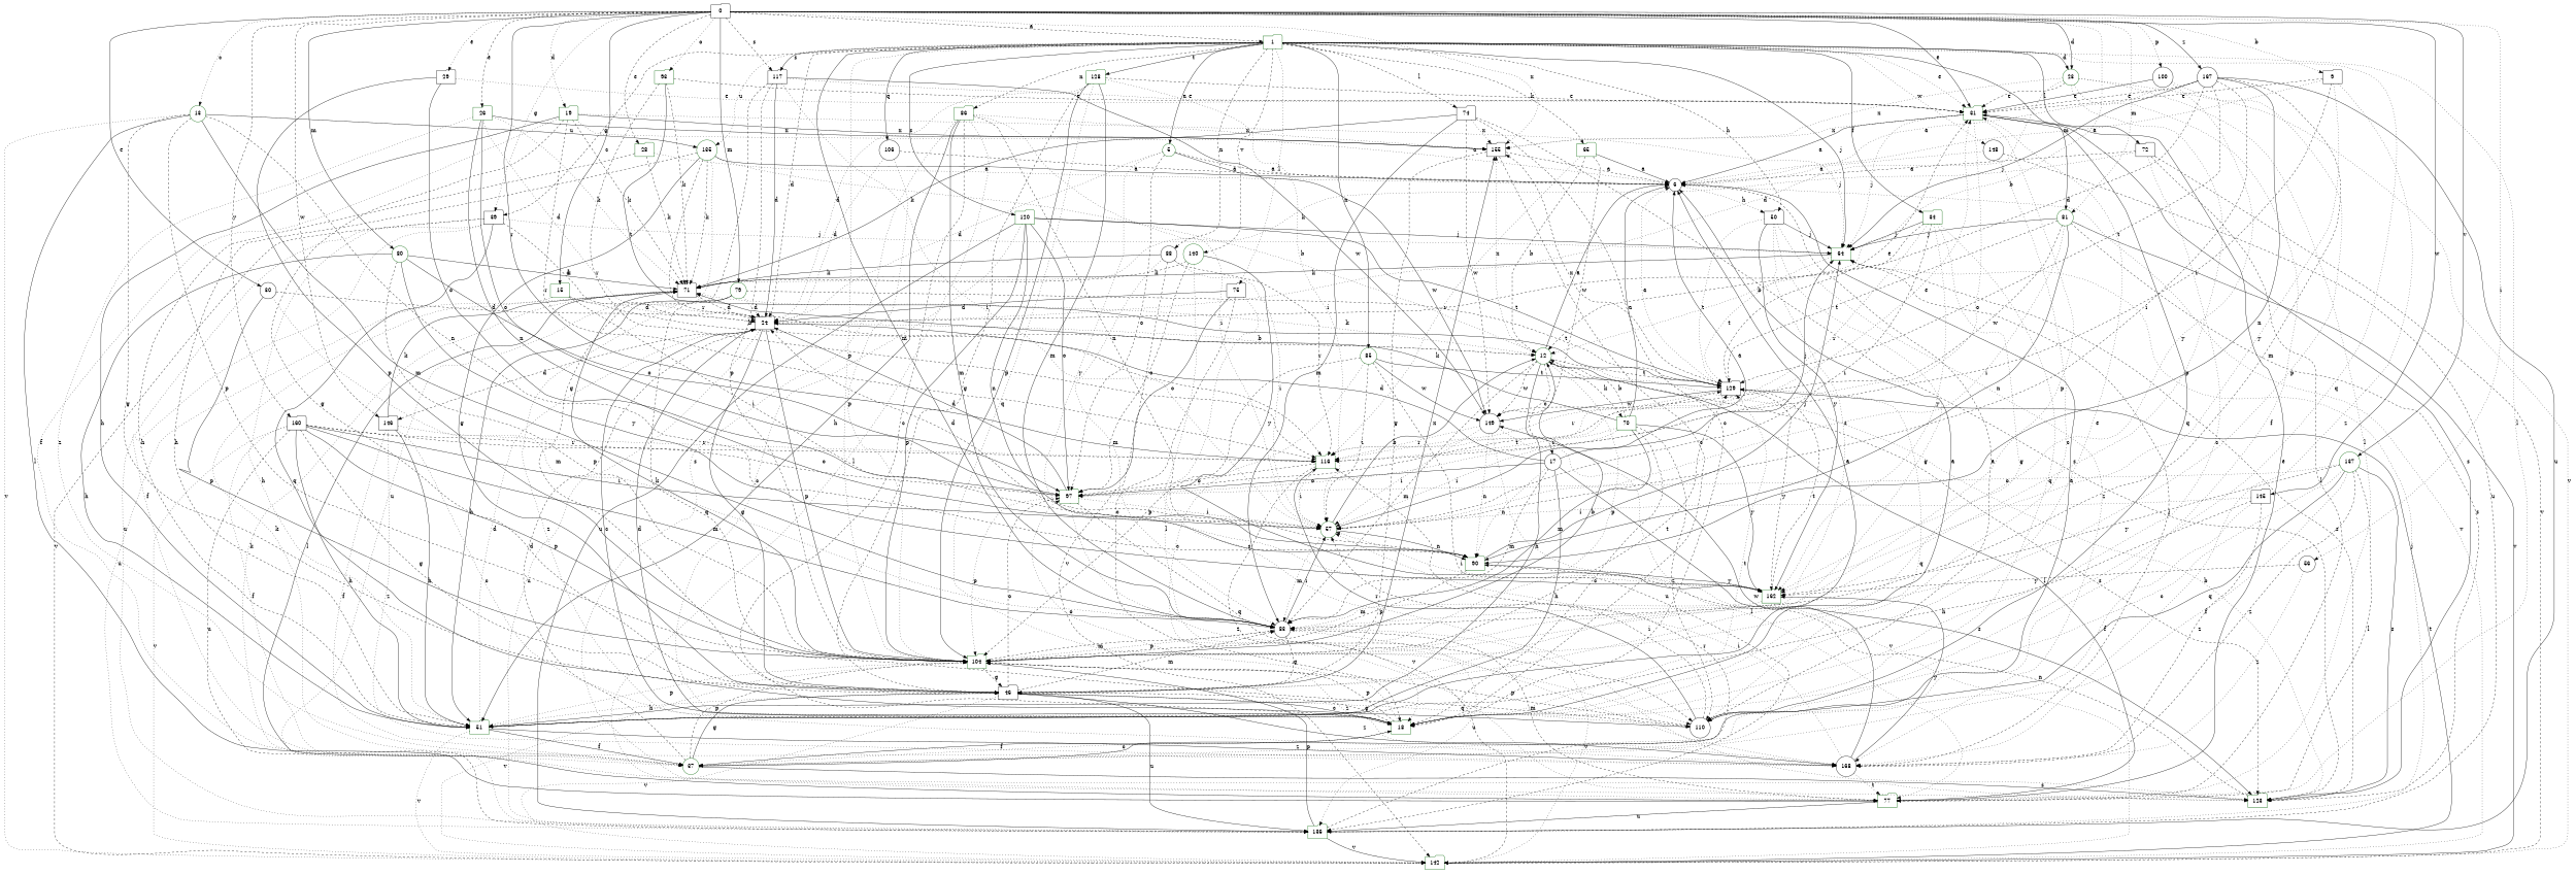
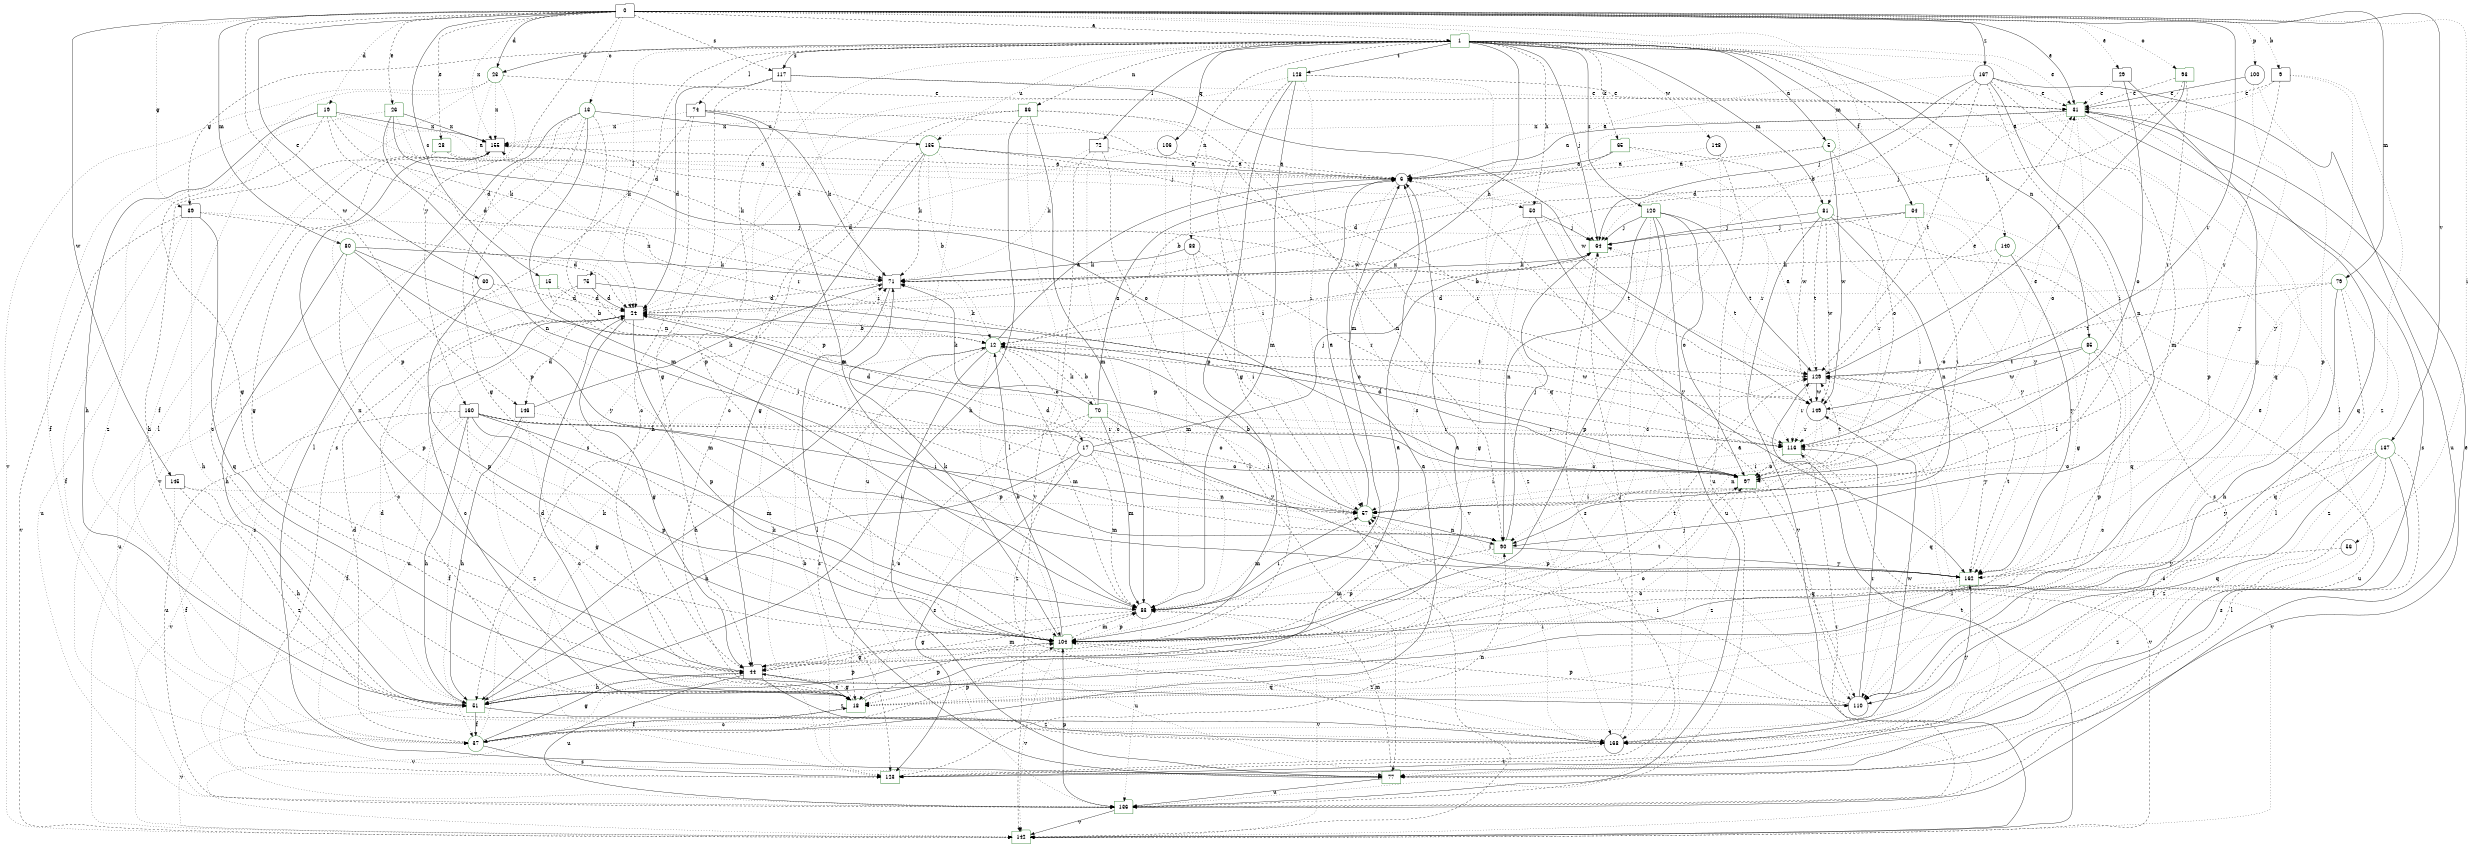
  strict digraph {
    node [color=darkgreen shape=folder]
    edge [style=dotted]
    0 [color=black]
    1
    9 [color=black]
    12 [shape=circle]
    13 [shape=circle]
    15
    19
    23 [shape=circle]
    26
    28
    29 [color=black]
    30 [color=black shape=circle]
    31
    39 [color=black]
    56 [color=black shape=circle]
    79 [shape=circle]
    80 [shape=circle]
    81 [shape=circle]
    93
    100 [color=black shape=circle]
    116
    117 [color=black]
    137 [shape=circle]
    145 [color=black]
    146 [color=black]
    155 [color=black]
    160 [color=black]
    167 [color=black shape=circle]
    5 [shape=circle]
    24 [color=black]
    34
    50 [color=black]
    64
    65
    72 [color=black]
    74 [color=black]
    75 [color=black]
    77
    83 [color=black shape=circle]
    85 [shape=circle]
    86
    88 [color=black shape=circle]
    104
    106 [color=black shape=circle]
    110 [color=black shape=circle]
    120
    128
    135 [shape=circle]
    140 [shape=circle]
    148 [color=black shape=circle]
    6 [color=black shape=circle]
    162
    168 [color=black shape=circle]
    149 [color=black shape=circle]
    17 [color=black shape=circle]
    51
    70
    71 [color=black]
    123
    129 [color=black]
    142
-   44 [color=black label=46]
+   44 [color=black]
    90
    57 [shape=circle]
    136
    37 [shape=circle]
    97
    18
    0 -> 1 [label=a style=dashed]
    0 -> 9 [label=b]
    0 -> 12 [label=b]
    0 -> 13 [label=c]
    0 -> 15 [label=c style=solid]
    0 -> 19 [label=d]
    0 -> 23 [label=d style=solid]
    0 -> 26 [label=e style=dashed]
    0 -> 28 [label=e style=dashed]
    0 -> 29 [label=e]
    0 -> 30 [label=e style=solid]
    0 -> 31 [label=e style=solid]
    0 -> 39 [label=g]
    0 -> 56 [label=i]
    0 -> 79 [label=m style=solid]
    0 -> 80 [label=m style=solid]
    0 -> 81 [label=m]
    0 -> 93 [label=o]
    0 -> 100 [label=p]
    0 -> 116 [label=r style=solid]
    0 -> 117 [label=s style=dashed]
    0 -> 137 [label=v style=solid]
    0 -> 145 [label=w style=solid]
    0 -> 146 [label=w style=dashed]
    0 -> 155 [label=x]
    0 -> 160 [label=y style=dashed]
    0 -> 167 [label=z style=solid]
    1 -> 23 [label=d style=solid]
    1 -> 31 [label=e]
    1 -> 39 [label=g style=dashed]
    1 -> 81 [label=m style=solid]
    1 -> 117 [label=s style=solid]
    1 -> 5 [label=a style=solid]
    1 -> 24 [label=d style=dashed]
    1 -> 34 [label=f style=solid]
    1 -> 50 [label=h style=dashed]
    1 -> 64 [label=j style=solid]
    1 -> 65 [label=k style=dashed]
    1 -> 72 [label=l style=solid]
    1 -> 74 [label=l style=dashed]
    1 -> 75 [label=l]
    1 -> 77 [label=l]
    1 -> 83 [label=m style=solid]
    1 -> 85 [label=n style=solid]
    1 -> 86 [label=n style=dashed]
    1 -> 88 [label=n style=dashed]
    1 -> 104 [label=p]
    1 -> 106 [label=q style=solid]
    1 -> 110 [label=q]
    1 -> 120 [label=s style=solid]
    1 -> 128 [label=t style=solid]
    1 -> 135 [label=u]
    1 -> 140 [label=v style=dashed]
    1 -> 148 [label=w]
    9 -> 31 [label=e style=dashed]
    9 -> 116 [label=r style=dashed]
    9 -> 6 [label=a]
    9 -> 162 [label=y]
    9 -> 168 [label=z]
    12 -> 155 [label=x]
    12 -> 77 [label=l style=solid]
    12 -> 83 [label=m style=dashed]
    12 -> 104 [label=p]
    12 -> 6 [label=a style=solid]
    12 -> 149 [label=w style=dashed]
    12 -> 17 [label=c style=dashed]
    12 -> 51 [label=h style=solid]
    12 -> 70 [label=k style=dashed]
    12 -> 71 [label=k]
    12 -> 123 [label=s style=dashed]
    12 -> 129 [label=t style=dashed]
    13 -> 77 [label=l style=solid]
    13 -> 83 [label=m style=solid]
    13 -> 104 [label=p style=dashed]
    13 -> 135 [label=u style=solid]
    13 -> 142 [label=v]
    13 -> 44 [label=g style=dashed]
    13 -> 90 [label=n style=dashed]
    15 -> 12 [label=b style=dashed]
    15 -> 24 [label=d]
    15 -> 57 [label=i style=dashed]
    15 -> 136 [label=u]
    19 -> 116 [label=r style=dashed]
    19 -> 155 [label=x style=solid]
    19 -> 64 [label=j]
    19 -> 6 [label=a]
    19 -> 51 [label=h style=solid]
    19 -> 71 [label=k style=dashed]
    19 -> 44 [label=g style=dashed]
    19 -> 37 [label=f]
    23 -> 31 [label=e style=dashed]
    23 -> 155 [label=x]
    23 -> 24 [label=d]
    23 -> 77 [label=l]
    23 -> 104 [label=p]
    23 -> 142 [label=v]
    23 -> 37 [label=f]
    26 -> 155 [label=x style=solid]
    26 -> 24 [label=d]
    26 -> 168 [label=z]
    26 -> 71 [label=k]
    26 -> 90 [label=n style=solid]
    26 -> 97 [label=o style=solid]
    28 -> 6 [label=a]
    28 -> 51 [label=h style=dashed]
    28 -> 71 [label=k style=dashed]
    29 -> 31 [label=e]
    29 -> 104 [label=p style=solid]
    29 -> 97 [label=o style=solid]
    30 -> 24 [label=d style=dashed]
    30 -> 83 [label=m]
    30 -> 104 [label=p style=solid]
    31 -> 155 [label=x]
    31 -> 64 [label=j]
    31 -> 104 [label=p]
    31 -> 110 [label=q style=solid]
    31 -> 6 [label=a style=solid]
    31 -> 123 [label=s style=solid]
    31 -> 97 [label=o]
    39 -> 24 [label=d style=dashed]
    39 -> 64 [label=j]
    39 -> 110 [label=q style=solid]
    39 -> 51 [label=h]
    39 -> 142 [label=v style=dashed]
    39 -> 136 [label=u]
    39 -> 37 [label=f]
    56 -> 162 [label=y style=dashed]
    56 -> 168 [label=z]
    79 -> 24 [label=d]
    79 -> 110 [label=q style=dashed]
    79 -> 168 [label=z]
    79 -> 51 [label=h style=solid]
    79 -> 129 [label=t style=dashed]
    80 -> 104 [label=p style=dashed]
    80 -> 162 [label=y style=solid]
    80 -> 51 [label=h style=solid]
    80 -> 71 [label=k style=solid]
    80 -> 97 [label=o style=solid]
    81 -> 64 [label=j style=solid]
    81 -> 149 [label=w style=dashed]
    81 -> 123 [label=s style=dashed]
    81 -> 129 [label=t style=dashed]
    81 -> 142 [label=v style=solid]
    81 -> 90 [label=n style=solid]
    81 -> 57 [label=i]
    93 -> 31 [label=e style=dashed]
    93 -> 116 [label=r style=dashed]
    93 -> 71 [label=k style=dashed]
    93 -> 129 [label=t style=solid]
    100 -> 31 [label=e style=solid]
    100 -> 104 [label=p]
    100 -> 162 [label=y]
    116 -> 31 [label=e]
    116 -> 142 [label=v style=dashed]
    116 -> 57 [label=i]
    116 -> 97 [label=o style=dashed]
    117 -> 31 [label=e]
    117 -> 24 [label=d style=solid]
    117 -> 104 [label=p style=dashed]
    117 -> 149 [label=w style=solid]
    117 -> 44 [label=g style=dashed]
    117 -> 57 [label=i]
    137 -> 77 [label=l style=dashed]
    137 -> 110 [label=q style=solid]
    137 -> 162 [label=y style=dashed]
    137 -> 168 [label=z style=dashed]
    137 -> 123 [label=s style=solid]
    137 -> 37 [label=f]
    137 -> 97 [label=o]
    137 -> 18 [label=c]
    145 -> 168 [label=z style=dashed]
    145 -> 51 [label=h style=dashed]
    145 -> 57 [label=i]
    145 -> 37 [label=f]
    146 -> 116 [label=r]
    146 -> 168 [label=z]
    146 -> 51 [label=h style=solid]
    146 -> 71 [label=k style=solid]
    146 -> 37 [label=f]
    146 -> 18 [label=c]
    155 -> 6 [label=a style=dashed]
    155 -> 44 [label=g style=dashed]
    155 -> 18 [label=c style=dashed]
    160 -> 116 [label=r style=dashed]
    160 -> 83 [label=m style=solid]
    160 -> 104 [label=p style=solid]
    160 -> 51 [label=h style=solid]
    160 -> 142 [label=v]
    160 -> 44 [label=g style=dashed]
    160 -> 57 [label=i style=solid]
    160 -> 136 [label=u style=dashed]
    160 -> 37 [label=f]
    160 -> 97 [label=o style=dashed]
    167 -> 31 [label=e style=dashed]
    167 -> 24 [label=d style=dashed]
    167 -> 64 [label=j style=solid]
    167 -> 83 [label=m style=dashed]
    167 -> 6 [label=a]
    167 -> 129 [label=t style=dashed]
    167 -> 90 [label=n style=solid]
    167 -> 57 [label=i style=dashed]
    167 -> 136 [label=u style=solid]
    5 -> 24 [label=d]
    5 -> 6 [label=a style=dashed]
    5 -> 162 [label=y]
    5 -> 149 [label=w style=solid]
    5 -> 97 [label=o style=dashed]
    24 -> 12 [label=b]
    24 -> 146 [label=d style=dashed]
    24 -> 104 [label=p style=solid]
    24 -> 44 [label=g style=solid]
    24 -> 136 [label=u]
    24 -> 18 [label=c style=solid]
    34 -> 12 [label=b style=dashed]
    34 -> 116 [label=r]
    34 -> 64 [label=j style=solid]
    34 -> 110 [label=q]
    34 -> 162 [label=y]
    34 -> 44 [label=g]
    34 -> 57 [label=i style=dashed]
    50 -> 64 [label=j style=solid]
    50 -> 83 [label=s]
    50 -> 162 [label=y style=solid]
    50 -> 168 [label=z]
    50 -> 129 [label=t]
    50 -> 44 [label=g]
    64 -> 71 [label=k style=solid]
    64 -> 123 [label=s style=dashed]
    64 -> 129 [label=t]
    65 -> 12 [label=b style=dashed]
    65 -> 116 [label=r]
    65 -> 6 [label=a style=solid]
    65 -> 149 [label=w style=dashed]
    72 -> 77 [label=l style=dashed]
    72 -> 6 [label=a style=dashed]
    72 -> 71 [label=k]
    72 -> 142 [label=v style=dashed]
    72 -> 18 [label=c]
    74 -> 155 [label=x]
    74 -> 83 [label=m style=solid]
    74 -> 149 [label=w style=dashed]
    74 -> 71 [label=k style=solid]
    74 -> 123 [label=s style=dashed]
    74 -> 18 [label=c style=dashed]
    75 -> 24 [label=d style=solid]
    75 -> 123 [label=s]
    75 -> 97 [label=o style=solid]
    75 -> 18 [label=c style=dashed]
    77 -> 31 [label=e style=solid]
    77 -> 83 [label=m style=dashed]
    77 -> 136 [label=u style=solid]
    83 -> 104 [label=p]
    83 -> 142 [label=v]
    83 -> 44 [label=g style=dashed]
    83 -> 57 [label=i style=solid]
    83 -> 136 [label=u]
    85 -> 104 [label=p style=dashed]
    85 -> 149 [label=w style=solid]
    85 -> 129 [label=t style=solid]
    85 -> 57 [label=i style=dashed]
    85 -> 136 [label=u style=dashed]
    85 -> 18 [label=c]
    86 -> 155 [label=x]
    86 -> 77 [label=l]
    86 -> 83 [label=m style=solid]
    86 -> 51 [label=h style=solid]
    86 -> 123 [label=s]
    86 -> 90 [label=n style=dashed]
    86 -> 57 [label=i]
    86 -> 18 [label=c style=dashed]
    88 -> 116 [label=r style=dashed]
    88 -> 83 [label=m]
    88 -> 71 [label=k style=solid]
    88 -> 142 [label=v style=dashed]
    88 -> 57 [label=i]
    104 -> 12 [label=b style=solid]
    104 -> 83 [label=m style=dashed]
    104 -> 168 [label=z]
    104 -> 71 [label=k style=solid]
    104 -> 129 [label=t style=dashed]
    104 -> 142 [label=v]
    104 -> 44 [label=g style=dashed]
    106 -> 24 [label=d]
    106 -> 104 [label=p]
    106 -> 6 [label=a style=dashed]
    110 -> 116 [label=r style=solid]
    110 -> 104 [label=p style=dashed]
    110 -> 6 [label=a style=dashed]
    110 -> 57 [label=i style=dashed]
    120 -> 64 [label=j style=solid]
    120 -> 104 [label=p style=solid]
    120 -> 129 [label=t style=solid]
    120 -> 90 [label=n style=solid]
    120 -> 136 [label=u style=solid]
    120 -> 97 [label=o style=solid]
    120 -> 18 [label=c]
    128 -> 31 [label=e style=dashed]
    128 -> 24 [label=d]
    128 -> 83 [label=m style=solid]
    128 -> 104 [label=p style=solid]
    128 -> 110 [label=q]
    128 -> 44 [label=g style=dashed]
    128 -> 57 [label=i]
    135 -> 12 [label=b]
    135 -> 116 [label=r style=dashed]
    135 -> 6 [label=a style=solid]
    135 -> 51 [label=h style=dashed]
    135 -> 71 [label=k style=dashed]
    135 -> 44 [label=g style=solid]
    135 -> 136 [label=u]
    140 -> 77 [label=l]
    140 -> 162 [label=y style=solid]
    140 -> 71 [label=k style=dashed]
    140 -> 97 [label=o style=dashed]
    148 -> 6 [label=a]
    148 -> 136 [label=u style=dashed]
    148 -> 18 [label=c]
    6 -> 50 [label=h]
    6 -> 142 [label=v]
    162 -> 83 [label=m]
    162 -> 129 [label=t style=dashed]
    162 -> 57 [label=i]
    168 -> 64 [label=j style=dashed]
    168 -> 77 [label=t]
    168 -> 162 [label=y style=solid]
    168 -> 149 [label=w style=solid]
    168 -> 57 [label=i]
    149 -> 116 [label=r]
    149 -> 77 [label=l]
    149 -> 142 [label=v]
    149 -> 90 [label=n]
    149 -> 57 [label=i]
    17 -> 24 [label=d style=solid]
    17 -> 64 [label=j style=solid]
    17 -> 83 [label=m style=dashed]
    17 -> 51 [label=h style=solid]
    17 -> 123 [label=s style=solid]
    17 -> 90 [label=n]
    17 -> 97 [label=o style=solid]
    51 -> 24 [label=d]
    51 -> 104 [label=p]
    51 -> 6 [label=a style=solid]
    51 -> 168 [label=z style=solid]
    51 -> 142 [label=v]
    51 -> 37 [label=f style=solid]
    70 -> 12 [label=b style=dashed]
    70 -> 116 [label=r]
    70 -> 83 [label=m style=solid]
    70 -> 6 [label=a style=solid]
    70 -> 162 [label=y style=solid]
-   70 -> 110 [label=z style=dashed]
+   70 -> 168 [label=z style=dashed]
    70 -> 71 [label=k style=solid]
    70 -> 57 [label=i]
    70 -> 18 [label=c style=dashed]
    71 -> 24 [label=d style=dashed]
    71 -> 77 [label=l style=solid]
    123 -> 12 [label=b]
    123 -> 71 [label=k]
    123 -> 90 [label=n style=dashed]
    129 -> 31 [label=e style=dashed]
    129 -> 116 [label=r]
    129 -> 155 [label=x style=dashed]
    129 -> 110 [label=q]
    129 -> 6 [label=a]
    129 -> 162 [label=y style=dashed]
    129 -> 149 [label=w style=solid]
    142 -> 129 [label=t style=solid]
    44 -> 155 [label=x style=solid]
    44 -> 83 [label=m style=dashed]
    44 -> 110 [label=q]
    44 -> 168 [label=z style=solid]
    44 -> 51 [label=h]
    44 -> 142 [label=v]
    44 -> 136 [label=u style=solid]
    44 -> 97 [label=o style=dashed]
    44 -> 18 [label=c style=solid]
    90 -> 64 [label=j style=solid]
    90 -> 104 [label=p style=dashed]
    90 -> 162 [label=y style=solid]
    57 -> 12 [label=b style=solid]
    57 -> 24 [label=d style=dashed]
    57 -> 83 [label=m]
    57 -> 6 [label=a style=solid]
    57 -> 90 [label=n style=solid]
    136 -> 116 [label=r style=dashed]
    136 -> 64 [label=j]
    136 -> 104 [label=p style=solid]
    136 -> 142 [label=v style=solid]
    37 -> 24 [label=d style=dashed]
    37 -> 104 [label=p style=dashed]
    37 -> 6 [label=a style=solid]
    37 -> 71 [label=k]
    37 -> 123 [label=s style=solid]
    37 -> 44 [label=g style=solid]
    37 -> 18 [label=c]
    97 -> 24 [label=d style=solid]
    97 -> 104 [label=p]
    97 -> 110 [label=q style=dashed]
    97 -> 168 [label=z]
    97 -> 129 [label=t style=dashed]
    97 -> 57 [label=i]
    18 -> 31 [label=e]
    18 -> 24 [label=d style=solid]
    18 -> 104 [label=p style=dashed]
    18 -> 6 [label=a style=solid]
    18 -> 129 [label=t]
    18 -> 44 [label=g style=dashed]
    18 -> 37 [label=f style=solid]
    18 -> 97 [label=o]
  }
